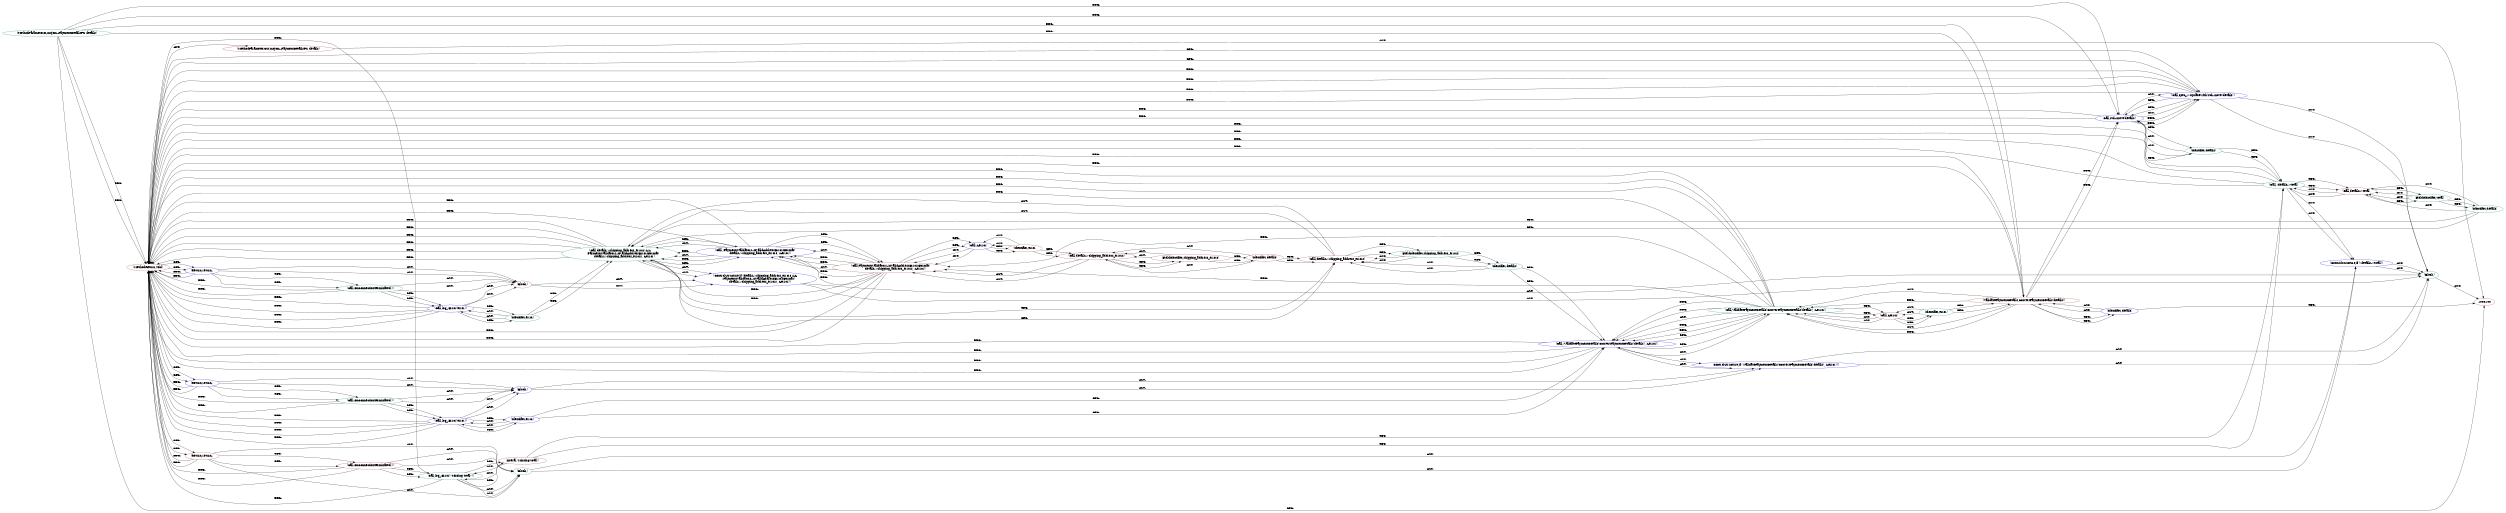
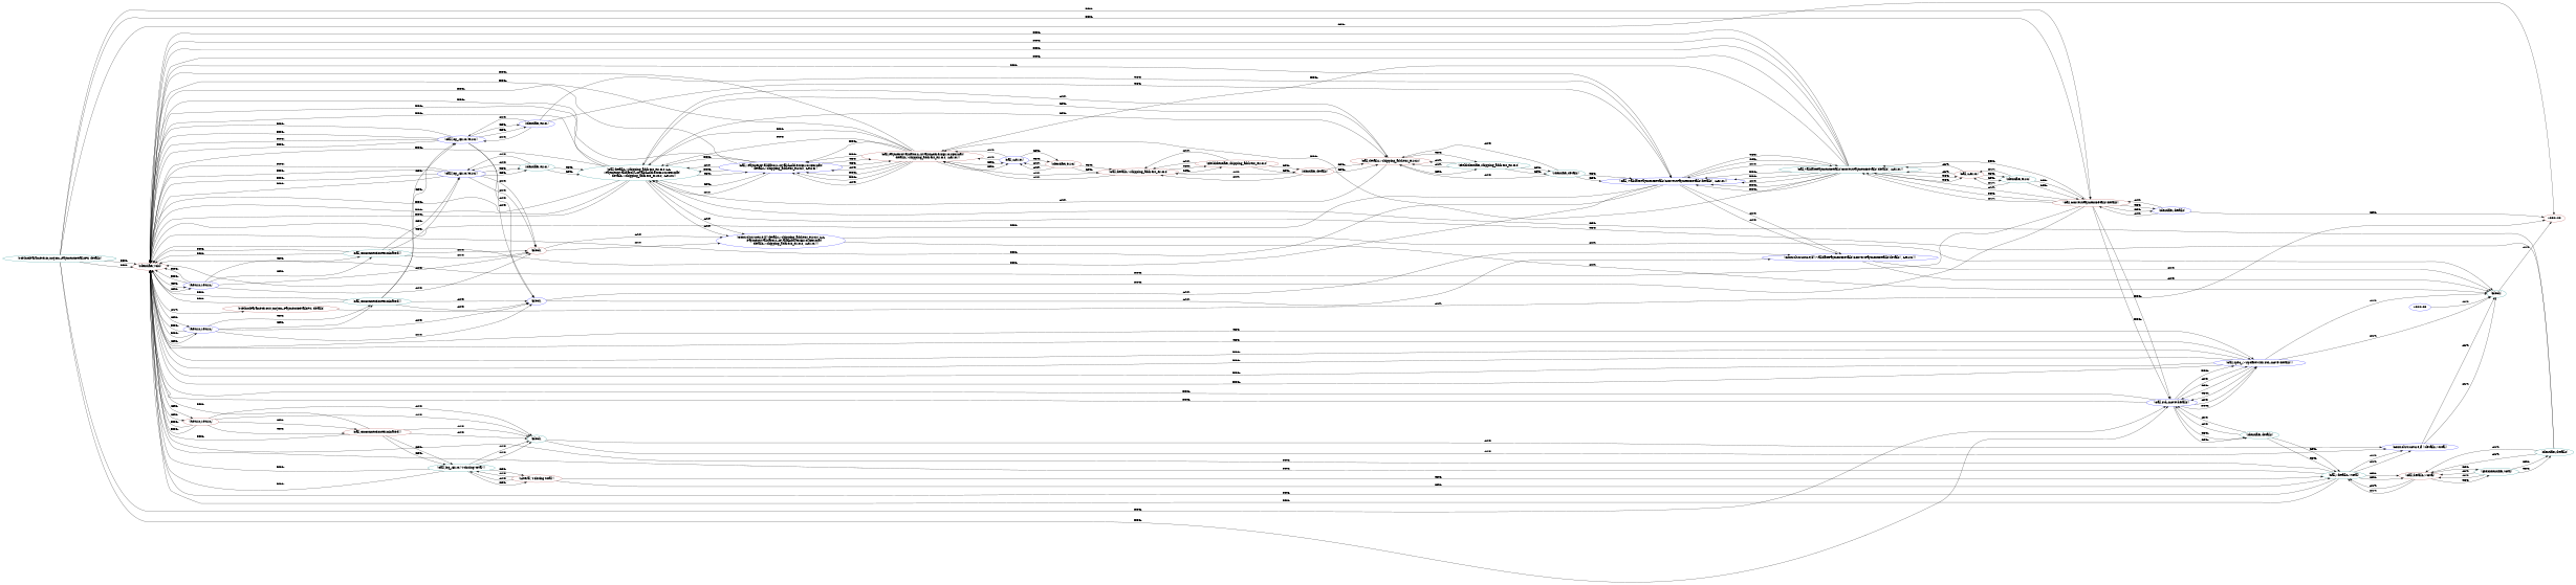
  digraph {
    rankdir=LR
    node [color=brown]
-   n1 [label="(MethodReturn,void)"]
+   n1 [label="(Identifier,void)"]
    n2 [color=blue label="(Return,return;)"]
    n3 [label="(Return,return;)"]
    n4 [color=blue label="(Call,spec_->UpdateWith(std::move(details)))"]
    n5 [color=blue label="(Return,return;)"]
    n6 [label="(MethodParameterOut,mojom::PaymentDetailsPtr details)"]
    n7 [label="(Block,)"]
    n8 [color=teal label="(Call,OnConnectionTerminated())"]
    n9 [color=teal label="(Block,)"]
    n10 [label="(Call,OnConnectionTerminated())"]
    n11 [color=blue label="(Call,std::move(details))"]
    n12 [color=teal label="(Block,)"]
    n13 [color=blue label="(Block,)"]
    n14 [color=teal label="(Call,OnConnectionTerminated())"]
    n15 [color=teal label="(MethodParameterIn,mojom::PaymentDetailsPtr details)"]
    1000100
-   n17 [label="(ValidatePaymentDetails,ConvertPaymentDetails(details))"]
+   n17 [label="(Call,ConvertPaymentDetails(details))"]
    n18 [color=teal label="(Identifier,details)"]
    n19 [color=blue label="(Identifier,details)"]
    n20 [color=teal label="(Call,ValidatePaymentDetails(ConvertPaymentDetails(details), &error))"]
    n21 [color=blue label="(Call,!PaymentsValidators::IsValidAddressErrorsFormat(\n           details->shipping_address_errors, &error))"]
    n22 [label="(Call,PaymentsValidators::IsValidAddressErrorsFormat(\n           details->shipping_address_errors, &error))"]
    n23 [color=teal label="(Call,details->shipping_address_errors &&\n       !PaymentsValidators::IsValidAddressErrorsFormat(\n           details->shipping_address_errors, &error))"]
    n24 [color=blue label="(Call,&error)"]
    n25 [label="(Call,details->shipping_address_errors)"]
    n26 [color=blue label="(ControlStructure,if (details->shipping_address_errors &&\n       !PaymentsValidators::IsValidAddressErrorsFormat(\n           details->shipping_address_errors, &error)))"]
    n27 [label="(Identifier,error)"]
    n28 [label="(Call,details->shipping_address_errors)"]
    n29 [label="(FieldIdentifier,shipping_address_errors)"]
    n30 [label="(Identifier,details)"]
    n31 [color=teal label="(FieldIdentifier,shipping_address_errors)"]
    n32 [color=teal label="(Identifier,error)"]
    n33 [color=blue label="(Call,log_.Error(error))"]
    n34 [color=teal label="(FieldIdentifier,total)"]
    n35 [label="(Call,details->total)"]
    n36 [color=teal label="(Identifier,details)"]
    n37 [color=teal label="(Call,!details->total)"]
    n38 [color=blue label="(ControlStructure,if (!details->total))"]
    n39 [label="(Literal,\"Missing total\")"]
    n40 [color=teal label="(Call,log_.Error(\"Missing total\"))"]
    n41 [color=blue label="(ControlStructure,if (!ValidatePaymentDetails(ConvertPaymentDetails(details), &error)))"]
    n42 [label="(Call,&error)"]
    n43 [color=blue label="(Call,!ValidatePaymentDetails(ConvertPaymentDetails(details), &error))"]
    n44 [color=teal label="(Identifier,error)"]
    n45 [color=blue label="(Identifier,error)"]
    n46 [color=blue label="(Call,log_.Error(error))"]
    n47 [color=teal label="(Identifier,details)"]
+   1000103 [color=blue]
    n1 -> n2 [label="CFG: "]
    n1 -> n2 [label="CFG: "]
    n1 -> n3 [label="CFG: "]
    n1 -> n3 [label="CFG: "]
    n1 -> n4 [label="CFG: "]
    n1 -> n4 [label="CFG: "]
    n1 -> n5 [label="CFG: "]
    n1 -> n5 [label="CFG: "]
    n1 -> n6 [label="AST: "]
    n2 -> n1 [label="DDG: "]
    n2 -> n1 [label="DDG: "]
    n2 -> n7 [label="AST: "]
    n2 -> n7 [label="AST: "]
    n2 -> n8 [label="CFG: "]
    n2 -> n8 [label="CFG: "]
    n3 -> n1 [label="DDG: "]
    n3 -> n1 [label="DDG: "]
    n3 -> n9 [label="AST: "]
    n3 -> n9 [label="AST: "]
    n3 -> n10 [label="CFG: "]
    n3 -> n10 [label="CFG: "]
    n4 -> n1 [label="DDG: "]
    n4 -> n1 [label="DDG: "]
    n4 -> n1 [label="DDG: "]
    n4 -> n1 [label="DDG: "]
    n4 -> n11 [label="CFG: "]
    n4 -> n11 [label="CFG: "]
    n4 -> n12 [label="AST: "]
    n4 -> n12 [label="AST: "]
    n5 -> n1 [label="DDG: "]
    n5 -> n1 [label="DDG: "]
    n5 -> n13 [label="AST: "]
    n5 -> n13 [label="AST: "]
    n5 -> n14 [label="CFG: "]
    n5 -> n14 [label="CFG: "]
    n6 -> 1000100 [label="AST: "]
    n7 -> n26 [label="AST: "]
    n7 -> n26 [label="AST: "]
    n8 -> n1 [label="DDG: "]
    n8 -> n1 [label="DDG: "]
    n8 -> n7 [label="AST: "]
    n8 -> n7 [label="AST: "]
    n8 -> n33 [label="CFG: "]
    n8 -> n33 [label="CFG: "]
    n9 -> n38 [label="AST: "]
    n9 -> n38 [label="AST: "]
    n10 -> n1 [label="DDG: "]
    n10 -> n1 [label="DDG: "]
    n10 -> n9 [label="AST: "]
    n10 -> n9 [label="AST: "]
    n10 -> n40 [label="CFG: "]
    n10 -> n40 [label="CFG: "]
    n11 -> n1 [label="DDG: "]
    n11 -> n1 [label="DDG: "]
    n11 -> n4 [label="AST: "]
    n11 -> n4 [label="DDG: "]
    n11 -> n4 [label="AST: "]
    n11 -> n4 [label="DDG: "]
    n11 -> n18 [label="CFG: "]
    n11 -> n18 [label="CFG: "]
    n12 -> 1000100 [label="AST: "]
    n13 -> n41 [label="AST: "]
    n13 -> n41 [label="AST: "]
    n14 -> n1 [label="DDG: "]
    n14 -> n1 [label="DDG: "]
    n14 -> n13 [label="AST: "]
    n14 -> n13 [label="AST: "]
    n14 -> n46 [label="CFG: "]
    n14 -> n46 [label="CFG: "]
    n15 -> n1 [label="DDG: "]
    n15 -> n1 [label="DDG: "]
    n15 -> n11 [label="DDG: "]
    n15 -> n11 [label="DDG: "]
    n15 -> 1000100 [label="CFG: "]
    n15 -> n17 [label="DDG: "]
    n15 -> n17 [label="DDG: "]
    n17 -> n1 [label="DDG: "]
    n17 -> n1 [label="DDG: "]
    n17 -> n11 [label="DDG: "]
    n17 -> n11 [label="DDG: "]
    n17 -> n19 [label="CFG: "]
    n17 -> n19 [label="CFG: "]
    n17 -> n20 [label="AST: "]
    n17 -> n20 [label="DDG: "]
    n17 -> n20 [label="AST: "]
    n17 -> n20 [label="DDG: "]
    n18 -> n11 [label="AST: "]
    n18 -> n11 [label="AST: "]
    n18 -> n37 [label="CFG: "]
    n18 -> n37 [label="CFG: "]
    n19 -> 1000100 [label="CFG: "]
    n19 -> n17 [label="AST: "]
    n19 -> n17 [label="AST: "]
    n20 -> n1 [label="DDG: "]
    n20 -> n1 [label="DDG: "]
    n20 -> n1 [label="DDG: "]
    n20 -> n1 [label="DDG: "]
    n20 -> n22 [label="DDG: "]
    n20 -> n22 [label="DDG: "]
    n20 -> n42 [label="CFG: "]
    n20 -> n42 [label="CFG: "]
    n20 -> n43 [label="AST: "]
    n20 -> n43 [label="DDG: "]
    n20 -> n43 [label="DDG: "]
    n20 -> n43 [label="AST: "]
    n20 -> n43 [label="DDG: "]
    n20 -> n43 [label="DDG: "]
    n21 -> n1 [label="DDG: "]
    n21 -> n1 [label="DDG: "]
    n21 -> n22 [label="CFG: "]
    n21 -> n22 [label="CFG: "]
    n21 -> n23 [label="AST: "]
    n21 -> n23 [label="DDG: "]
    n21 -> n23 [label="AST: "]
    n21 -> n23 [label="DDG: "]
    n22 -> n1 [label="DDG: "]
    n22 -> n1 [label="DDG: "]
    n22 -> n21 [label="AST: "]
    n22 -> n21 [label="DDG: "]
    n22 -> n21 [label="DDG: "]
    n22 -> n21 [label="AST: "]
    n22 -> n21 [label="DDG: "]
    n22 -> n21 [label="DDG: "]
    n22 -> n23 [label="DDG: "]
    n22 -> n23 [label="DDG: "]
    n22 -> n24 [label="CFG: "]
    n22 -> n24 [label="CFG: "]
    n23 -> n1 [label="DDG: "]
    n23 -> n1 [label="DDG: "]
    n23 -> n1 [label="DDG: "]
    n23 -> n1 [label="DDG: "]
    n23 -> n1 [label="DDG: "]
    n23 -> n1 [label="DDG: "]
    n23 -> n21 [label="CFG: "]
    n23 -> n21 [label="CFG: "]
    n23 -> n25 [label="CFG: "]
    n23 -> n25 [label="CFG: "]
    n23 -> n26 [label="AST: "]
    n23 -> n26 [label="AST: "]
    n24 -> n22 [label="AST: "]
    n24 -> n22 [label="AST: "]
    n24 -> n27 [label="CFG: "]
    n24 -> n27 [label="CFG: "]
    n25 -> n23 [label="AST: "]
    n25 -> n23 [label="AST: "]
    n25 -> n31 [label="CFG: "]
    n25 -> n31 [label="CFG: "]
    n26 -> n12 [label="AST: "]
    n26 -> n12 [label="AST: "]
    n27 -> n24 [label="AST: "]
    n27 -> n24 [label="AST: "]
    n27 -> n28 [label="CFG: "]
    n27 -> n28 [label="CFG: "]
    n28 -> n22 [label="AST: "]
    n28 -> n22 [label="AST: "]
    n28 -> n29 [label="CFG: "]
    n28 -> n29 [label="CFG: "]
    n29 -> n28 [label="AST: "]
    n29 -> n28 [label="AST: "]
    n29 -> n30 [label="CFG: "]
    n29 -> n30 [label="CFG: "]
    n30 -> n25 [label="CFG: "]
    n30 -> n25 [label="CFG: "]
    n30 -> n28 [label="AST: "]
    n30 -> n28 [label="AST: "]
    n31 -> n25 [label="AST: "]
    n31 -> n25 [label="AST: "]
    n31 -> n47 [label="CFG: "]
    n31 -> n47 [label="CFG: "]
    n32 -> n23 [label="CFG: "]
    n32 -> n23 [label="CFG: "]
    n32 -> n33 [label="AST: "]
    n32 -> n33 [label="AST: "]
    n33 -> n1 [label="DDG: "]
    n33 -> n1 [label="DDG: "]
    n33 -> n1 [label="DDG: "]
    n33 -> n1 [label="DDG: "]
    n33 -> n7 [label="AST: "]
    n33 -> n7 [label="AST: "]
    n33 -> n32 [label="CFG: "]
    n33 -> n32 [label="CFG: "]
    n34 -> n35 [label="AST: "]
    n34 -> n35 [label="AST: "]
    n34 -> n36 [label="CFG: "]
    n34 -> n36 [label="CFG: "]
    n35 -> n34 [label="CFG: "]
    n35 -> n34 [label="CFG: "]
    n35 -> n37 [label="AST: "]
    n35 -> n37 [label="AST: "]
    n36 -> n23 [label="CFG: "]
    n36 -> n23 [label="CFG: "]
    n36 -> n35 [label="AST: "]
    n36 -> n35 [label="AST: "]
    n37 -> n1 [label="DDG: "]
    n37 -> n1 [label="DDG: "]
    n37 -> n1 [label="DDG: "]
    n37 -> n1 [label="DDG: "]
    n37 -> n35 [label="CFG: "]
    n37 -> n35 [label="CFG: "]
    n37 -> n38 [label="AST: "]
    n37 -> n38 [label="AST: "]
    n38 -> n12 [label="AST: "]
    n38 -> n12 [label="AST: "]
    n39 -> n37 [label="CFG: "]
    n39 -> n37 [label="CFG: "]
    n39 -> n40 [label="AST: "]
    n39 -> n40 [label="AST: "]
    n40 -> n1 [label="DDG: "]
    n40 -> n1 [label="DDG: "]
    n40 -> n9 [label="AST: "]
    n40 -> n9 [label="AST: "]
    n40 -> n39 [label="CFG: "]
    n40 -> n39 [label="CFG: "]
    n41 -> n12 [label="AST: "]
    n41 -> n12 [label="AST: "]
    n42 -> n20 [label="AST: "]
    n42 -> n20 [label="AST: "]
    n42 -> n44 [label="CFG: "]
    n42 -> n44 [label="CFG: "]
    n43 -> n1 [label="DDG: "]
    n43 -> n1 [label="DDG: "]
    n43 -> n1 [label="DDG: "]
    n43 -> n1 [label="DDG: "]
    n43 -> n20 [label="CFG: "]
    n43 -> n20 [label="CFG: "]
    n43 -> n41 [label="AST: "]
    n43 -> n41 [label="AST: "]
    n44 -> n17 [label="CFG: "]
    n44 -> n17 [label="CFG: "]
    n44 -> n42 [label="AST: "]
    n44 -> n42 [label="AST: "]
    n45 -> n43 [label="CFG: "]
    n45 -> n43 [label="CFG: "]
    n45 -> n46 [label="AST: "]
    n45 -> n46 [label="AST: "]
    n46 -> n1 [label="DDG: "]
    n46 -> n1 [label="DDG: "]
    n46 -> n1 [label="DDG: "]
    n46 -> n1 [label="DDG: "]
    n46 -> n13 [label="AST: "]
    n46 -> n13 [label="AST: "]
    n46 -> n45 [label="CFG: "]
    n46 -> n45 [label="CFG: "]
    n47 -> n25 [label="AST: "]
    n47 -> n25 [label="AST: "]
    n47 -> n43 [label="CFG: "]
    n47 -> n43 [label="CFG: "]
+   1000103 -> n12 [label="AST: "]
  }
